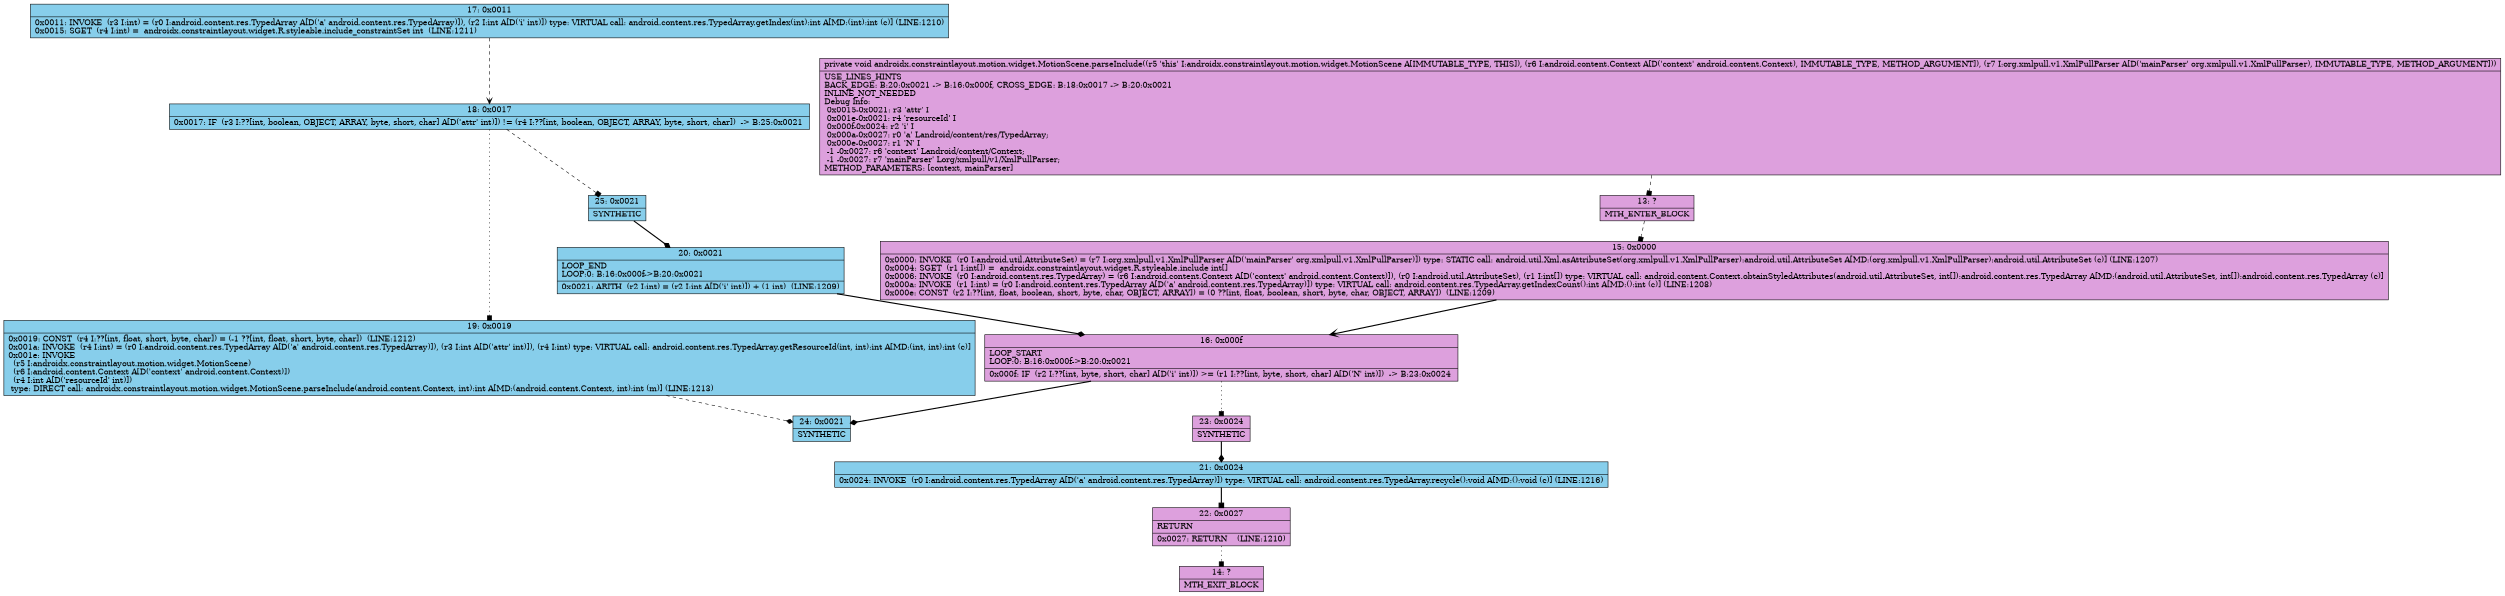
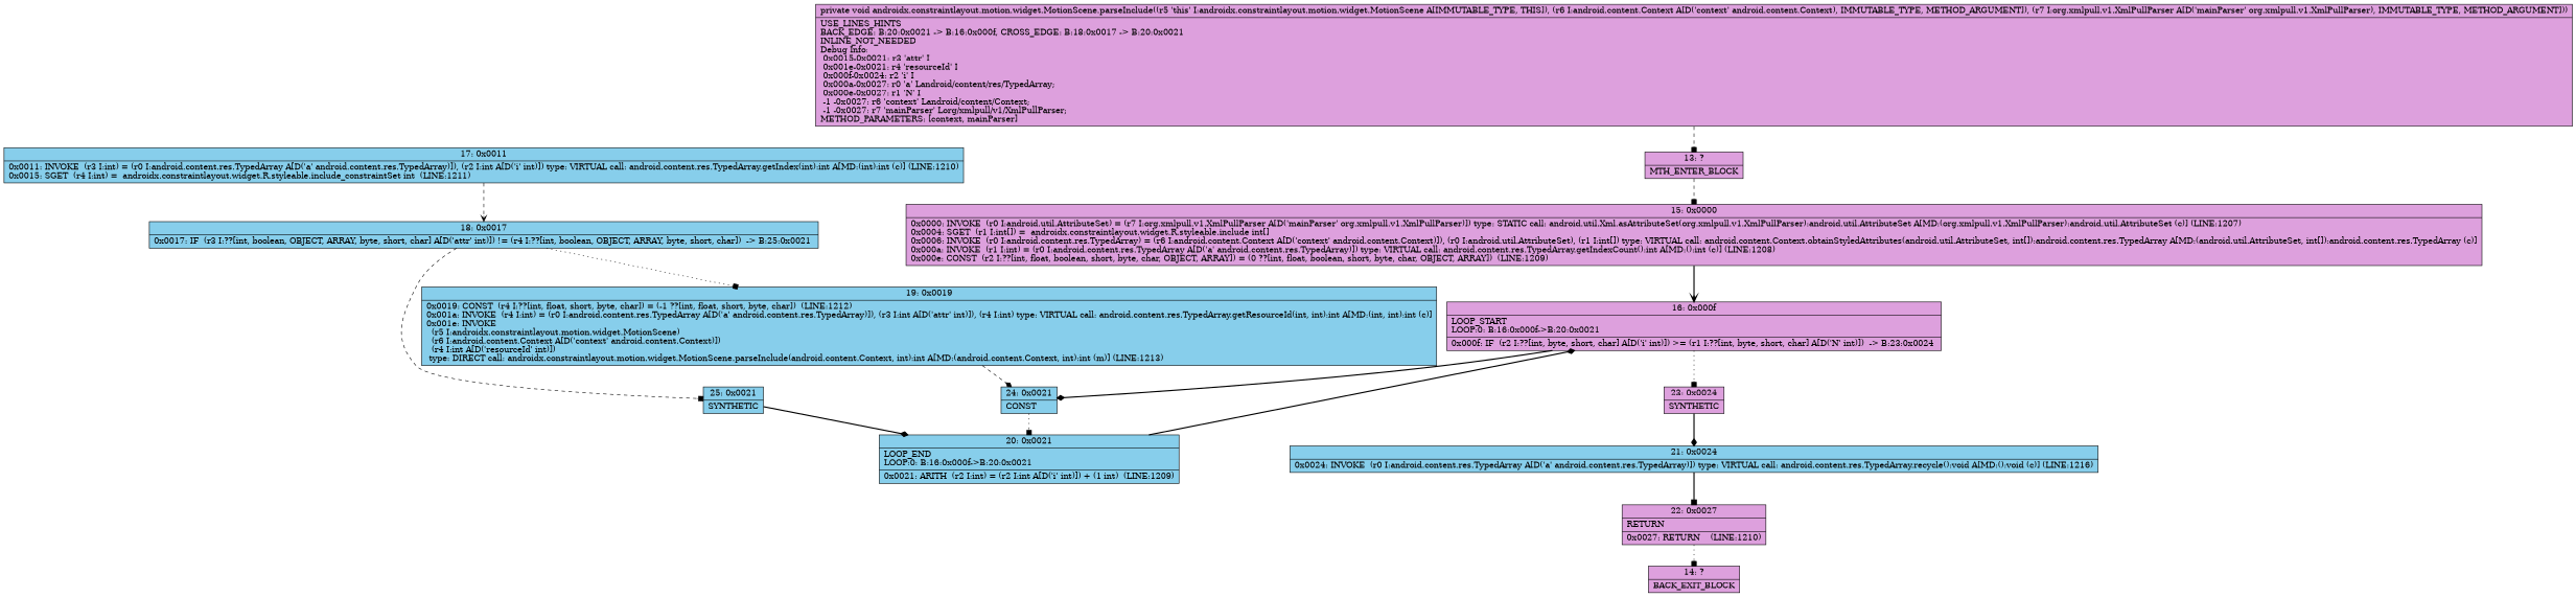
  digraph {
    node [fillcolor=plum shape=record style=filled]
    edge [arrowhead=box style=bold]
    n1 [label="{13\:\ ?|MTH_ENTER_BLOCK\l}"]
    n2 [label="{15\:\ 0x0000|0x0000: INVOKE  (r0 I:android.util.AttributeSet) = (r7 I:org.xmlpull.v1.XmlPullParser A[D('mainParser' org.xmlpull.v1.XmlPullParser)]) type: STATIC call: android.util.Xml.asAttributeSet(org.xmlpull.v1.XmlPullParser):android.util.AttributeSet A[MD:(org.xmlpull.v1.XmlPullParser):android.util.AttributeSet (c)] (LINE:1207)\l0x0004: SGET  (r1 I:int[]) =  androidx.constraintlayout.widget.R.styleable.include int[] \l0x0006: INVOKE  (r0 I:android.content.res.TypedArray) = (r6 I:android.content.Context A[D('context' android.content.Context)]), (r0 I:android.util.AttributeSet), (r1 I:int[]) type: VIRTUAL call: android.content.Context.obtainStyledAttributes(android.util.AttributeSet, int[]):android.content.res.TypedArray A[MD:(android.util.AttributeSet, int[]):android.content.res.TypedArray (c)]\l0x000a: INVOKE  (r1 I:int) = (r0 I:android.content.res.TypedArray A[D('a' android.content.res.TypedArray)]) type: VIRTUAL call: android.content.res.TypedArray.getIndexCount():int A[MD:():int (c)] (LINE:1208)\l0x000e: CONST  (r2 I:??[int, float, boolean, short, byte, char, OBJECT, ARRAY]) = (0 ??[int, float, boolean, short, byte, char, OBJECT, ARRAY])  (LINE:1209)\l}"]
    n3 [label="{16\:\ 0x000f|LOOP_START\lLOOP:0: B:16:0x000f\-\>B:20:0x0021\l|0x000f: IF  (r2 I:??[int, byte, short, char] A[D('i' int)]) \>= (r1 I:??[int, byte, short, char] A[D('N' int)])  \-\> B:23:0x0024 \l}"]
    n4 [label="{23\:\ 0x0024|SYNTHETIC\l}"]
-   n5 [fillcolor=skyblue label="{24\:\ 0x0021|SYNTHETIC\l}"]
+   n5 [fillcolor=skyblue label="{24\:\ 0x0021|CONST\l}"]
    n6 [fillcolor=skyblue label="{17\:\ 0x0011|0x0011: INVOKE  (r3 I:int) = (r0 I:android.content.res.TypedArray A[D('a' android.content.res.TypedArray)]), (r2 I:int A[D('i' int)]) type: VIRTUAL call: android.content.res.TypedArray.getIndex(int):int A[MD:(int):int (c)] (LINE:1210)\l0x0015: SGET  (r4 I:int) =  androidx.constraintlayout.widget.R.styleable.include_constraintSet int  (LINE:1211)\l}"]
    n7 [fillcolor=skyblue label="{18\:\ 0x0017|0x0017: IF  (r3 I:??[int, boolean, OBJECT, ARRAY, byte, short, char] A[D('attr' int)]) != (r4 I:??[int, boolean, OBJECT, ARRAY, byte, short, char])  \-\> B:25:0x0021 \l}"]
    n8 [fillcolor=skyblue label="{21\:\ 0x0024|0x0024: INVOKE  (r0 I:android.content.res.TypedArray A[D('a' android.content.res.TypedArray)]) type: VIRTUAL call: android.content.res.TypedArray.recycle():void A[MD:():void (c)] (LINE:1216)\l}"]
    n9 [fillcolor=skyblue label="{19\:\ 0x0019|0x0019: CONST  (r4 I:??[int, float, short, byte, char]) = (\-1 ??[int, float, short, byte, char])  (LINE:1212)\l0x001a: INVOKE  (r4 I:int) = (r0 I:android.content.res.TypedArray A[D('a' android.content.res.TypedArray)]), (r3 I:int A[D('attr' int)]), (r4 I:int) type: VIRTUAL call: android.content.res.TypedArray.getResourceId(int, int):int A[MD:(int, int):int (c)]\l0x001e: INVOKE  \l  (r5 I:androidx.constraintlayout.motion.widget.MotionScene)\l  (r6 I:android.content.Context A[D('context' android.content.Context)])\l  (r4 I:int A[D('resourceId' int)])\l type: DIRECT call: androidx.constraintlayout.motion.widget.MotionScene.parseInclude(android.content.Context, int):int A[MD:(android.content.Context, int):int (m)] (LINE:1213)\l}"]
    n10 [fillcolor=skyblue label="{25\:\ 0x0021|SYNTHETIC\l}"]
    n11 [fillcolor=skyblue label="{20\:\ 0x0021|LOOP_END\lLOOP:0: B:16:0x000f\-\>B:20:0x0021\l|0x0021: ARITH  (r2 I:int) = (r2 I:int A[D('i' int)]) + (1 int)  (LINE:1209)\l}"]
    n12 [label="{22\:\ 0x0027|RETURN\l|0x0027: RETURN    (LINE:1210)\l}"]
-   n13 [label="{14\:\ ?|MTH_EXIT_BLOCK\l}"]
+   n13 [label="{14\:\ ?|BACK_EXIT_BLOCK\l}"]
    n14 [label="{private void androidx.constraintlayout.motion.widget.MotionScene.parseInclude((r5 'this' I:androidx.constraintlayout.motion.widget.MotionScene A[IMMUTABLE_TYPE, THIS]), (r6 I:android.content.Context A[D('context' android.content.Context), IMMUTABLE_TYPE, METHOD_ARGUMENT]), (r7 I:org.xmlpull.v1.XmlPullParser A[D('mainParser' org.xmlpull.v1.XmlPullParser), IMMUTABLE_TYPE, METHOD_ARGUMENT]))  | USE_LINES_HINTS\lBACK_EDGE: B:20:0x0021 \-\> B:16:0x000f, CROSS_EDGE: B:18:0x0017 \-\> B:20:0x0021\lINLINE_NOT_NEEDED\lDebug Info:\l  0x0015\-0x0021: r3 'attr' I\l  0x001e\-0x0021: r4 'resourceId' I\l  0x000f\-0x0024: r2 'i' I\l  0x000a\-0x0027: r0 'a' Landroid\/content\/res\/TypedArray;\l  0x000e\-0x0027: r1 'N' I\l  \-1 \-0x0027: r6 'context' Landroid\/content\/Context;\l  \-1 \-0x0027: r7 'mainParser' Lorg\/xmlpull\/v1\/XmlPullParser;\lMETHOD_PARAMETERS: [context, mainParser]\l}"]
    n1 -> n2 [style=dashed]
    n2 -> n3 [arrowhead=vee]
    n3 -> n4 [style=dotted]
    n3 -> n5 [arrowhead=diamond]
    n4 -> n8 [arrowhead=diamond]
+   n5 -> n11 [style=dotted]
    n6 -> n7 [arrowhead=vee style=dashed]
    n7 -> n9 [style=dotted]
    n7 -> n10 [style=dashed]
    n8 -> n12
    n9 -> n5 [arrowhead=diamond style=dashed]
    n10 -> n11 [arrowhead=diamond]
    n11 -> n3 [arrowhead=diamond]
    n12 -> n13 [style=dotted]
    n14 -> n1 [style=dashed]
  }
